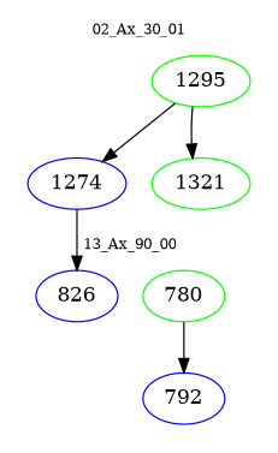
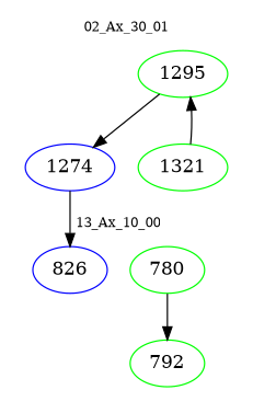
  digraph {
    node [color=green]
    edge [color=black]
    n1 [label=780]
    n2 [color=blue label=826]
-   n3 [color=blue label=792]
+   n3 [label=792]
    n4 [label=1295]
    n5 [color=blue label=1274]
    n6 [label=1321]
    subgraph cluster_1 {
      color=white
      fontsize=10
-     label="13_Ax_90_00"
+     label="13_Ax_10_00"
      n1
      n2
      n3
    }
    subgraph cluster_2 {
      color=white
      fontsize=10
      label="02_Ax_30_01"
      n4
      n5
      n6
    }
    n1 -> n3
    n4 -> n5
-   n4 -> n6
+   n6 -> n4
    n5 -> n2
  }
